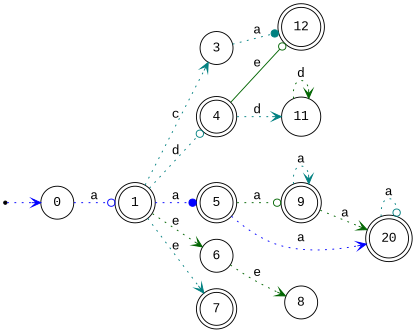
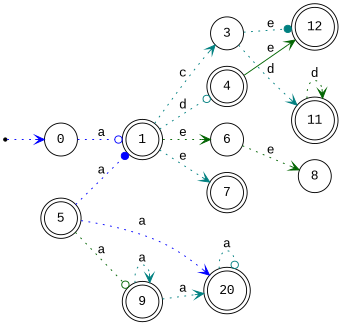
  digraph {
    fontname="Liberation Mono"
    rankdir=LR
    node [fontname="Liberation Mono" shape=doublecircle]
    edge [arrowhead=vee color=teal fontname="Liberation Mono" style=dotted]
    dummy0 [shape=point]
    0 [shape=circle]
    1
    3 [shape=circle]
    4
    5
    6 [shape=circle]
    7
    12
-   11 [shape=circle]
+   11
    9
    n12 [label=20]
    8 [shape=circle]
    dummy0 -> 0 [color=blue]
    0 -> 1 [arrowhead=odot color=blue label=a]
    1 -> 3 [label=c]
    1 -> 4 [arrowhead=odot label=d]
-   1 -> 5 [arrowhead=dot color=blue label=a]
+   5 -> 1 [arrowhead=dot color=blue label=a]
    1 -> 6 [color=darkgreen label=e]
    1 -> 7 [label=e]
-   3 -> 12 [arrowhead=dot label=a]
-   4 -> 12 [arrowhead=odot color=darkgreen label=e style=solid]
-   4 -> 11 [label=d]
+   3 -> 12 [arrowhead=dot label=e]
+   4 -> 12 [color=darkgreen label=e style=solid]
+   3 -> 11 [label=d]
    5 -> 9 [arrowhead=odot color=darkgreen label=a]
    5 -> n12 [color=blue label=a]
    6 -> 8 [color=darkgreen label=e]
    11 -> 11 [color=darkgreen label=d]
    9 -> 9 [label=a]
-   9 -> n12 [color=darkgreen label=a]
+   9 -> n12 [label=a]
    n12 -> n12 [arrowhead=odot label=a]
  }
